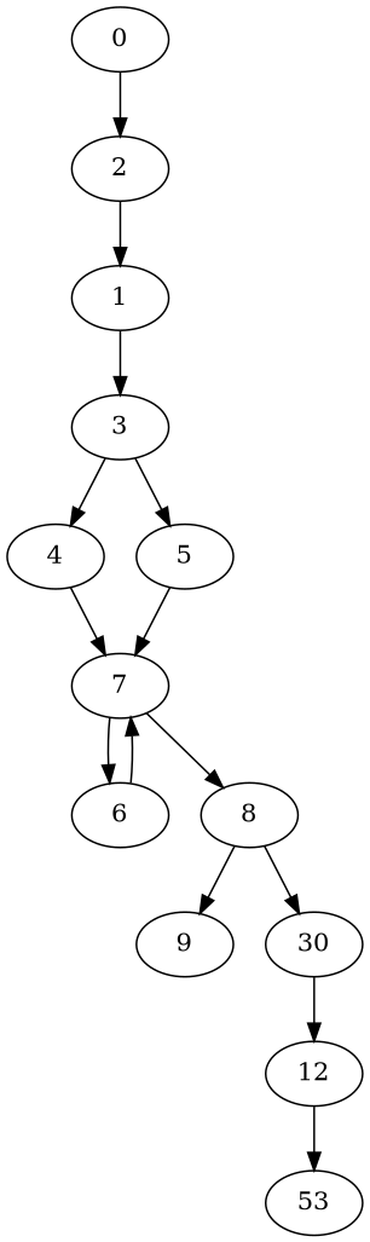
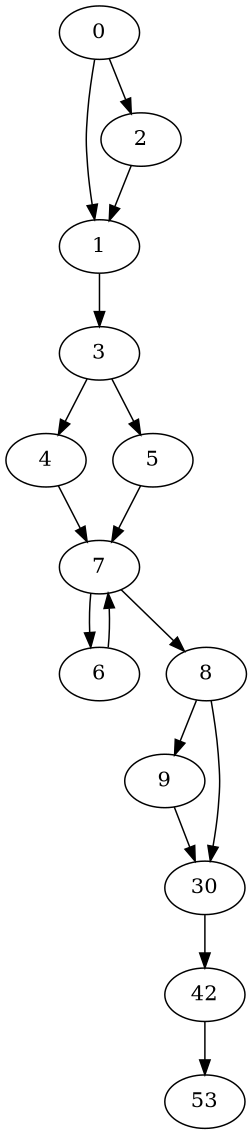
  digraph {
    0
    1
    2
    3
    4
    5
    7
    6
    8
    9
    n11 [label=30]
-   12
+   12 [label=42]
    n13 [label=53]
+   0 -> 1
    0 -> 2
    1 -> 3
    2 -> 1
    3 -> 4
    3 -> 5
    4 -> 7
    5 -> 7
    7 -> 6
    7 -> 8
    6 -> 7
    8 -> 9
    8 -> n11
+   9 -> n11
    n11 -> 12
    12 -> n13
  }
